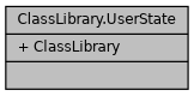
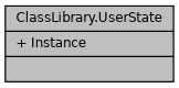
  digraph {
-   n1 [color=black fillcolor=grey75 fontcolor=black fontname=Helvetica fontsize=10 height=0.2 label="{ClassLibrary.UserState\n|+ ClassLibrary\l|}" shape=record style=filled width=0.4]
+   n1 [color=black fillcolor=grey75 fontcolor=black fontname=Helvetica fontsize=10 height=0.2 label="{ClassLibrary.UserState\n|+ Instance\l|}" shape=record style=filled width=0.4]
  }
